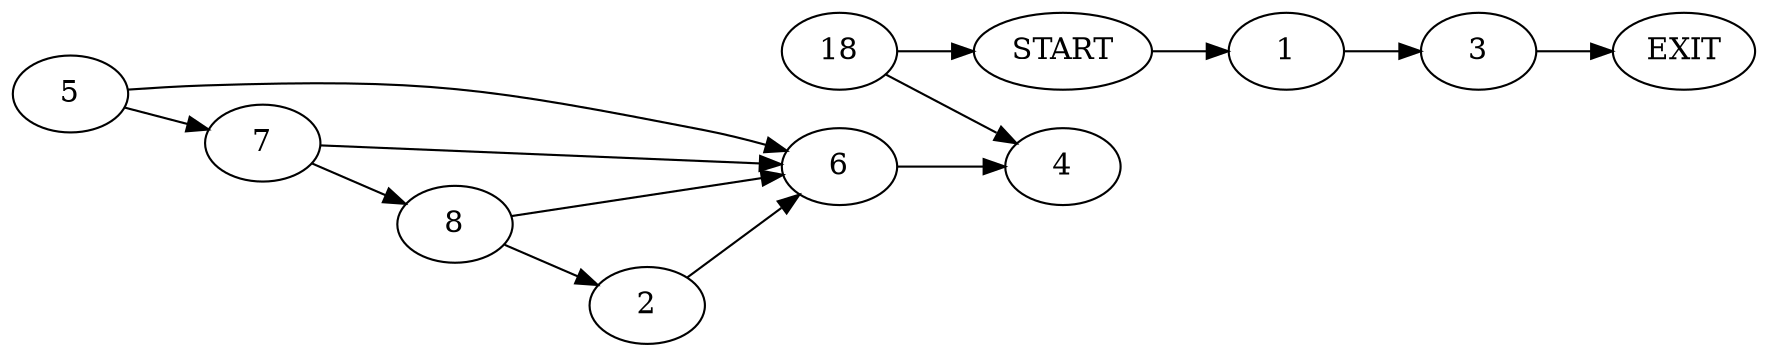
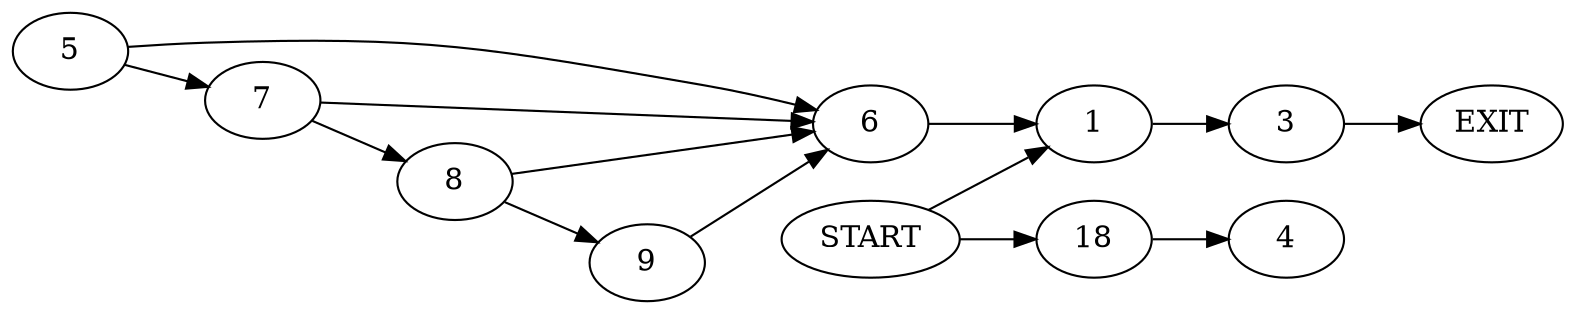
  digraph {
    rankdir=LR
    n1 [label=START]
    1
    n3 [label=18]
    3
    4
    n6 [label=EXIT]
    5
    6
    7
    8
-   9 [label=2]
+   9
    n1 -> 1
-   n3 -> n1
+   n1 -> n3
    1 -> 3
    n3 -> 4
    3 -> n6
    5 -> 6
    5 -> 7
-   6 -> 4
+   6 -> 1
    7 -> 6
    7 -> 8
    8 -> 6
    8 -> 9
    9 -> 6
  }
